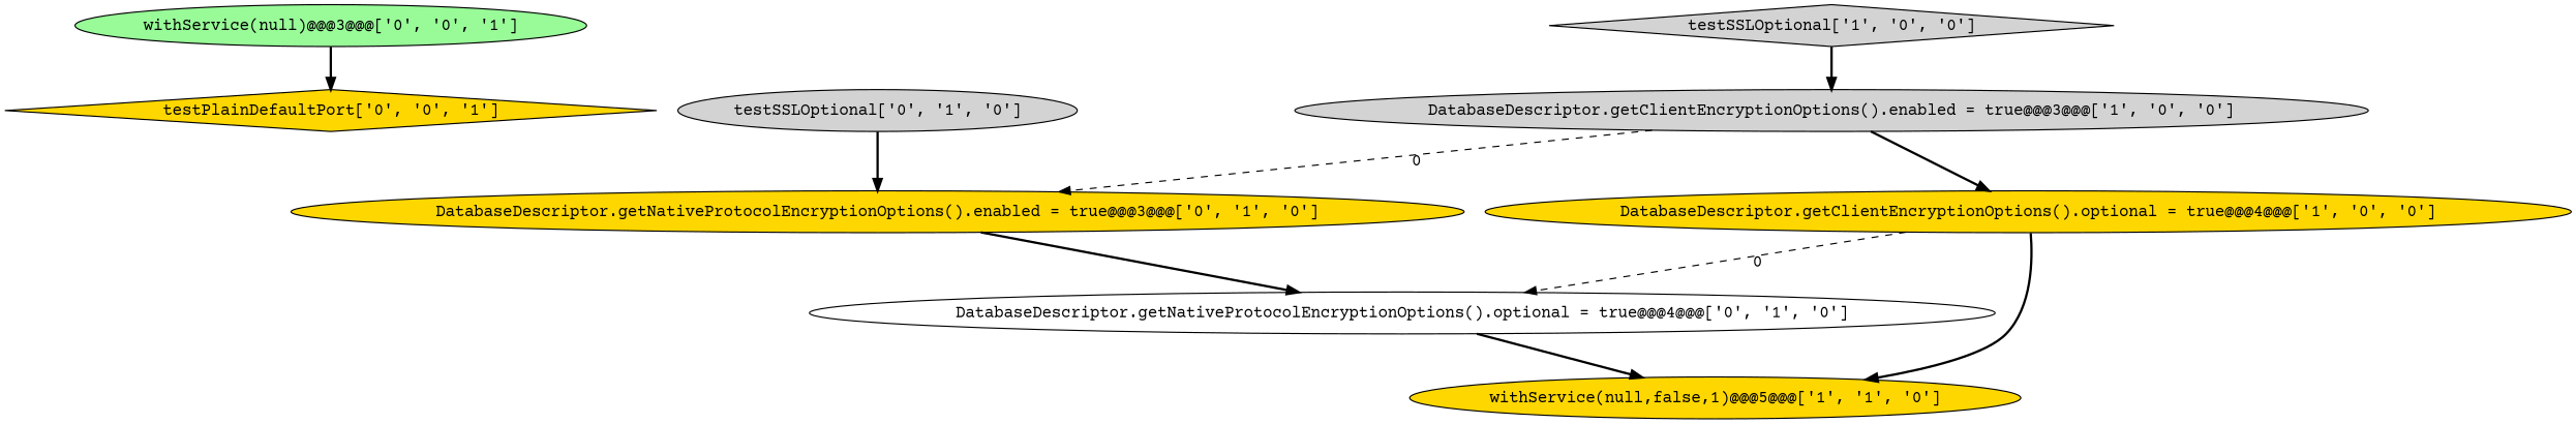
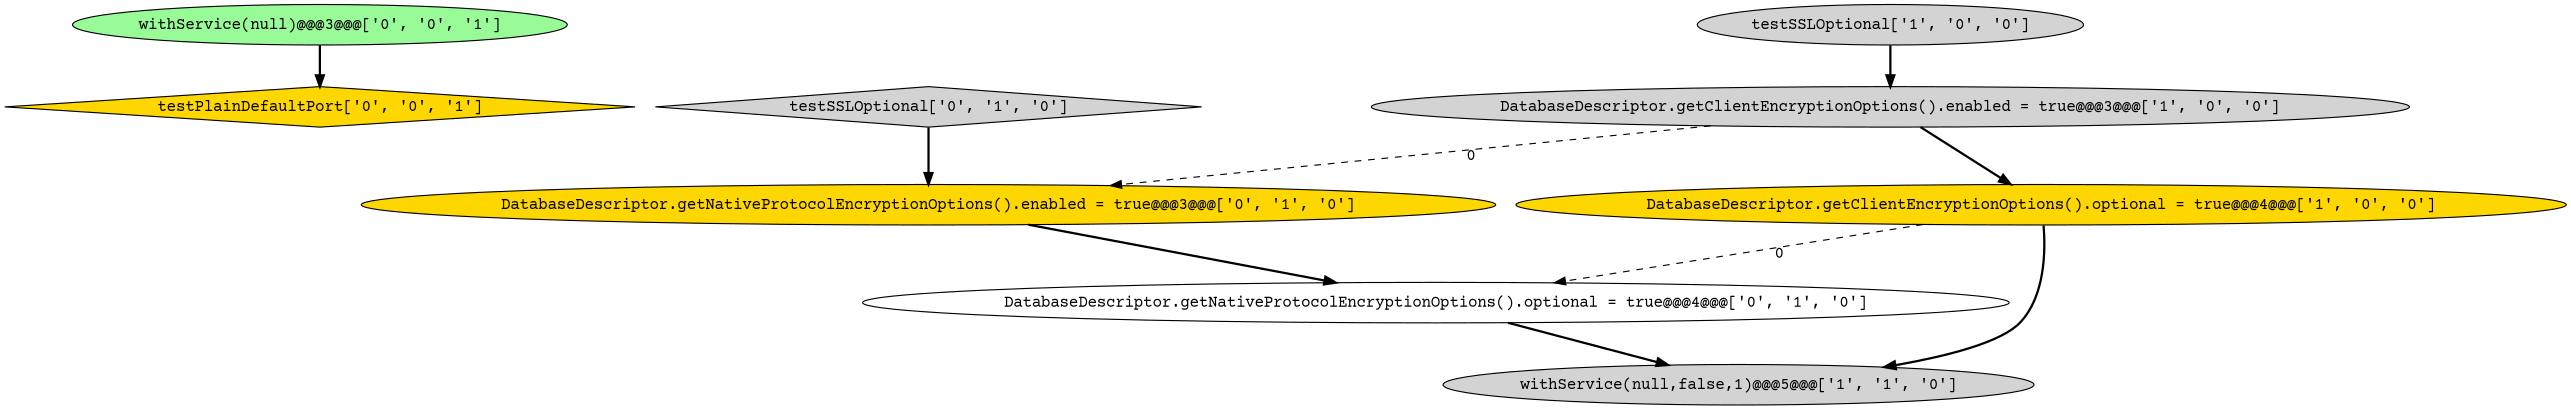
  digraph {
    fontname="Courier Prime"
    node [fillcolor=lightgrey fontname="Courier Prime" shape=ellipse style=filled]
    edge [fontname="Courier Prime" style=bold]
    n1 [fillcolor=palegreen label="withService(null)@@@3@@@['0', '0', '1']"]
    n2 [fillcolor=gold label="testPlainDefaultPort['0', '0', '1']" shape=diamond]
    n3 [fillcolor=gold label="DatabaseDescriptor.getNativeProtocolEncryptionOptions().enabled = true@@@3@@@['0', '1', '0']"]
    n4 [fillcolor=white label="DatabaseDescriptor.getNativeProtocolEncryptionOptions().optional = true@@@4@@@['0', '1', '0']"]
-   n5 [fillcolor=gold label="withService(null,false,1)@@@5@@@['1', '1', '0']"]
-   n6 [label="testSSLOptional['0', '1', '0']"]
-   n7 [label="testSSLOptional['1', '0', '0']" shape=diamond]
+   n5 [label="withService(null,false,1)@@@5@@@['1', '1', '0']"]
+   n6 [label="testSSLOptional['0', '1', '0']" shape=diamond]
+   n7 [label="testSSLOptional['1', '0', '0']"]
    n8 [label="DatabaseDescriptor.getClientEncryptionOptions().enabled = true@@@3@@@['1', '0', '0']"]
    n9 [fillcolor=gold label="DatabaseDescriptor.getClientEncryptionOptions().optional = true@@@4@@@['1', '0', '0']"]
    n1 -> n2
    n3 -> n4
    n4 -> n5
    n6 -> n3
    n7 -> n8
    n8 -> n3 [label=0 style=dashed]
    n8 -> n9
    n9 -> n4 [label=0 style=dashed]
    n9 -> n5
  }
